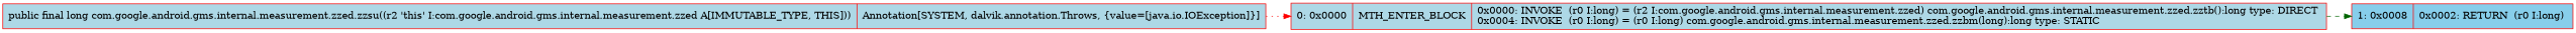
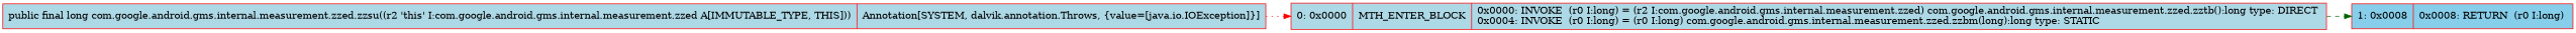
  digraph {
    rankdir=LR
    node [shape=record style=filled fillcolor=lightblue color=red]
    n1 [label="{0\:\ 0x0000|MTH_ENTER_BLOCK\l|0x0000: INVOKE  (r0 I:long) = (r2 I:com.google.android.gms.internal.measurement.zzed) com.google.android.gms.internal.measurement.zzed.zztb():long type: DIRECT \l0x0004: INVOKE  (r0 I:long) = (r0 I:long) com.google.android.gms.internal.measurement.zzed.zzbm(long):long type: STATIC \l}"]
-   n2 [label="{1\:\ 0x0008|0x0002: RETURN  (r0 I:long) \l}" fillcolor=skyblue]
+   n2 [label="{1\:\ 0x0008|0x0008: RETURN  (r0 I:long) \l}" fillcolor=skyblue]
    n3 [label="{public final long com.google.android.gms.internal.measurement.zzed.zzsu((r2 'this' I:com.google.android.gms.internal.measurement.zzed A[IMMUTABLE_TYPE, THIS]))  | Annotation[SYSTEM, dalvik.annotation.Throws, \{value=[java.io.IOException]\}]\l}"]
    n1 -> n2 [color=darkgreen style=dashed]
    n3 -> n1 [color=red style=dotted]
  }
